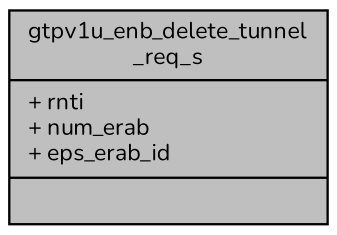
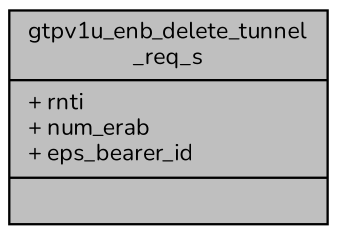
  digraph {
    fontname=Nunito
-   n1 [color=black fillcolor=grey75 fontcolor=black fontname=Nunito fontsize=10 height=0.2 label="{gtpv1u_enb_delete_tunnel\l_req_s\n|+ rnti\l+ num_erab\l+ eps_erab_id\l|}" shape=record style=filled width=0.4]
+   n1 [color=black fillcolor=grey75 fontcolor=black fontname=Nunito fontsize=10 height=0.2 label="{gtpv1u_enb_delete_tunnel\l_req_s\n|+ rnti\l+ num_erab\l+ eps_bearer_id\l|}" shape=record style=filled width=0.4]
  }
